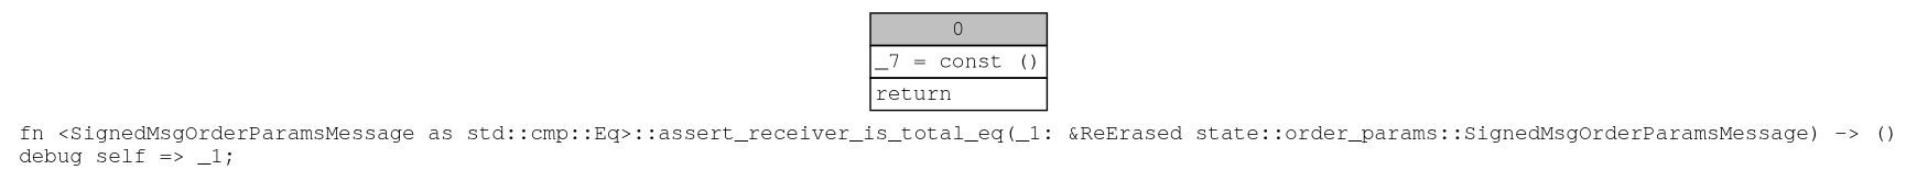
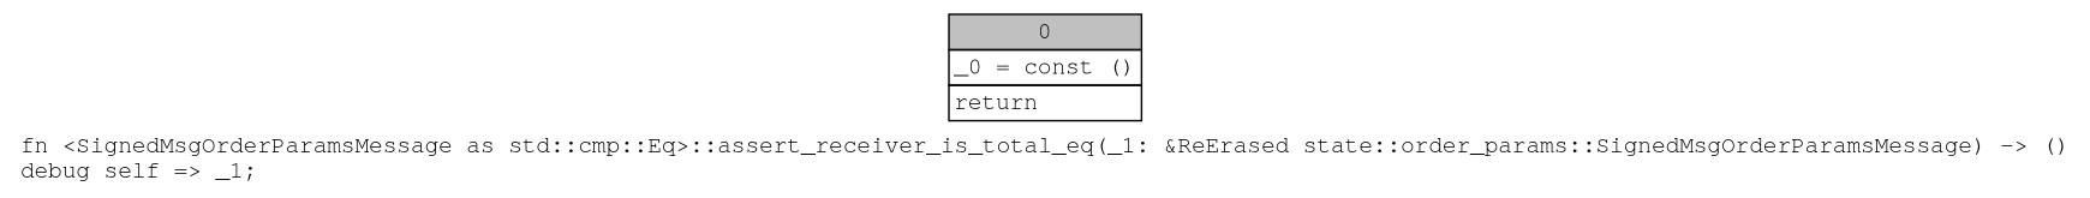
  digraph {
    fontname="Courier, monospace"
    label=<fn &lt;SignedMsgOrderParamsMessage as std::cmp::Eq&gt;::assert_receiver_is_total_eq(_1: &amp;ReErased state::order_params::SignedMsgOrderParamsMessage) -&gt; ()<br align="left"/>debug self =&gt; _1;<br align="left"/>>
-   n1 [fontname="Courier, monospace" label=<<table border="0" cellborder="1" cellspacing="0"><tr><td bgcolor="gray" align="center" colspan="1">0</td></tr><tr><td align="left" balign="left">_7 = const ()<br/></td></tr><tr><td align="left">return</td></tr></table>> shape=none]
+   n1 [fontname="Courier, monospace" label=<<table border="0" cellborder="1" cellspacing="0"><tr><td bgcolor="gray" align="center" colspan="1">0</td></tr><tr><td align="left" balign="left">_0 = const ()<br/></td></tr><tr><td align="left">return</td></tr></table>> shape=none]
  }
